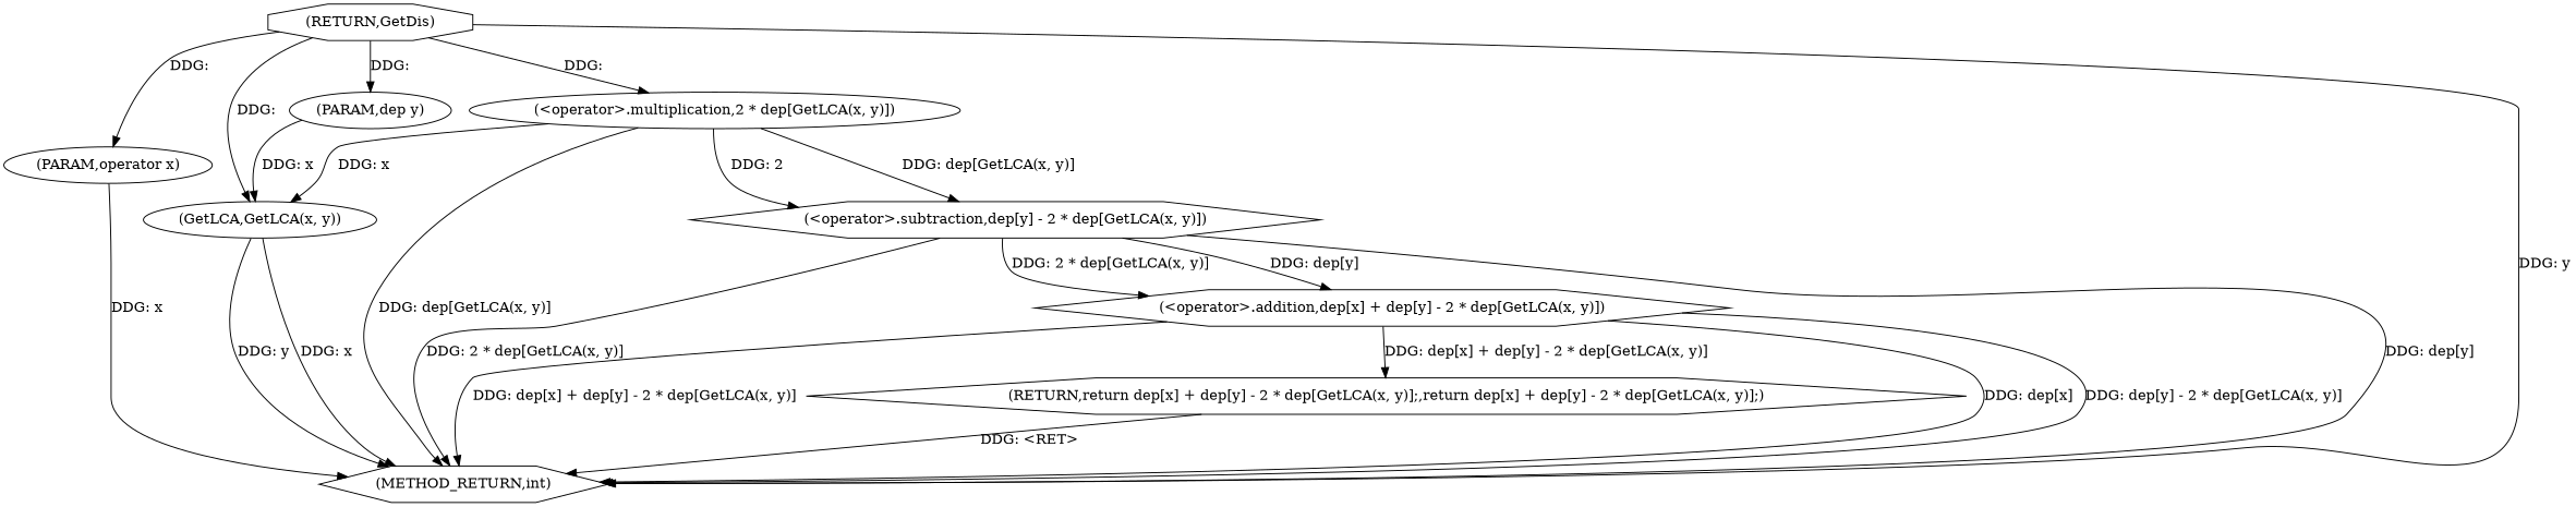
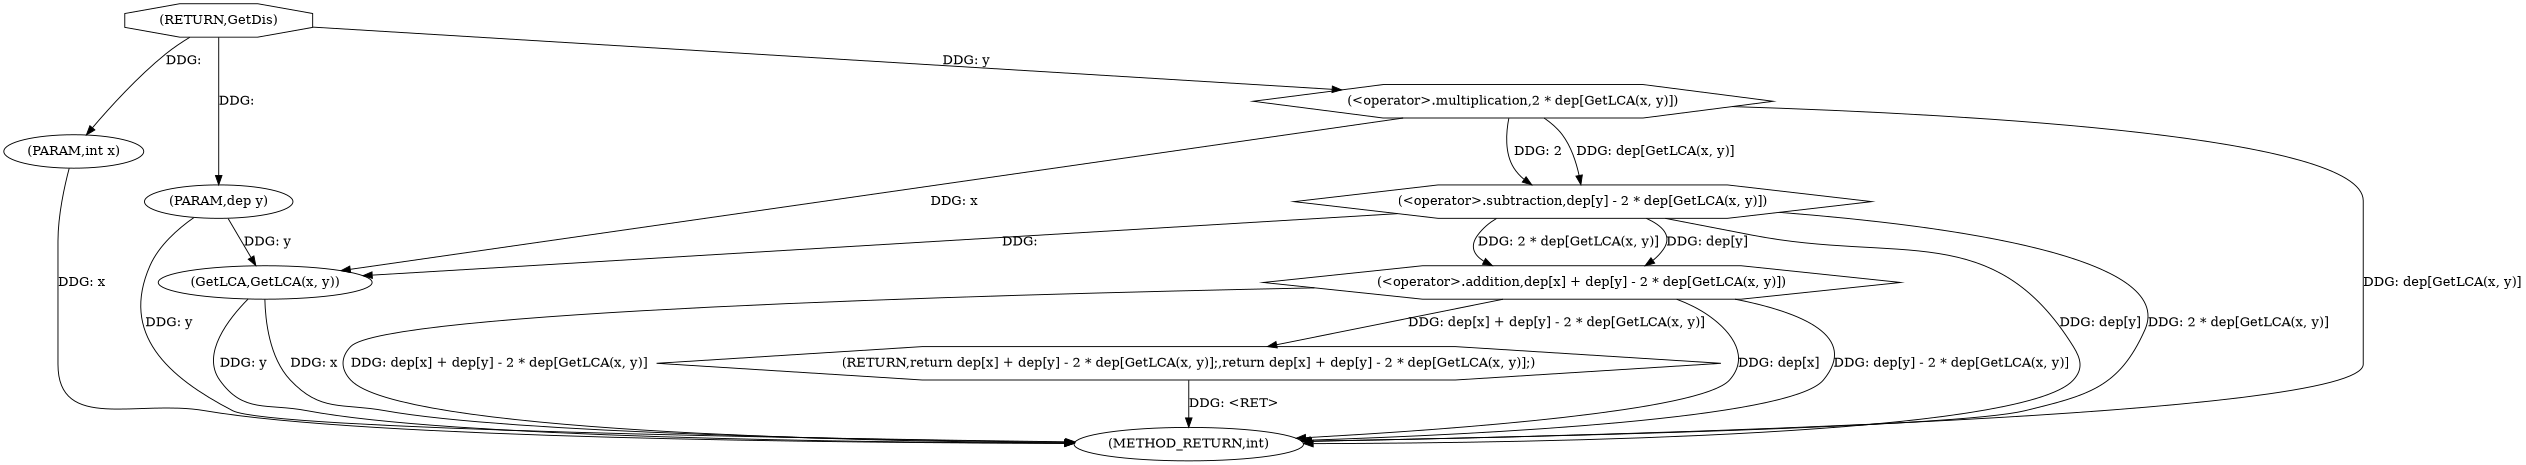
  digraph {
    node [shape=ellipse]
    n1 [label="(RETURN,GetDis)" shape=octagon]
-   n2 [label="(PARAM,operator x)"]
+   n2 [label="(PARAM,int x)"]
    n3 [label="(PARAM,dep y)"]
-   n4 [label="(<operator>.multiplication,2 * dep[GetLCA(x, y)])"]
+   n4 [label="(<operator>.multiplication,2 * dep[GetLCA(x, y)])" shape=hexagon]
    n5 [label="(GetLCA,GetLCA(x, y))"]
-   n6 [label="(METHOD_RETURN,int)" shape=hexagon]
+   n6 [label="(METHOD_RETURN,int)"]
    n7 [label="(<operator>.subtraction,dep[y] - 2 * dep[GetLCA(x, y)])" shape=hexagon]
    n8 [label="(RETURN,return dep[x] + dep[y] - 2 * dep[GetLCA(x, y)];,return dep[x] + dep[y] - 2 * dep[GetLCA(x, y)];)" shape=hexagon]
    n9 [label="(<operator>.addition,dep[x] + dep[y] - 2 * dep[GetLCA(x, y)])" shape=hexagon]
    n1 -> n2 [label="DDG: "]
    n1 -> n3 [label="DDG: "]
-   n1 -> n4 [label="DDG: "]
-   n1 -> n5 [label="DDG: "]
+   n1 -> n4 [label="DDG: y"]
+   n7 -> n5 [label="DDG: "]
    n2 -> n6 [label="DDG: x"]
-   n3 -> n5 [label="DDG: x"]
-   n1 -> n6 [label="DDG: y"]
+   n3 -> n5 [label="DDG: y"]
+   n3 -> n6 [label="DDG: y"]
    n4 -> n5 [label="DDG: x"]
    n4 -> n6 [label="DDG: dep[GetLCA(x, y)]"]
    n4 -> n7 [label="DDG: 2"]
    n4 -> n7 [label="DDG: dep[GetLCA(x, y)]"]
    n5 -> n6 [label="DDG: x"]
    n5 -> n6 [label="DDG: y"]
    n7 -> n6 [label="DDG: dep[y]"]
    n7 -> n6 [label="DDG: 2 * dep[GetLCA(x, y)]"]
    n7 -> n9 [label="DDG: dep[y]"]
    n7 -> n9 [label="DDG: 2 * dep[GetLCA(x, y)]"]
    n8 -> n6 [label="DDG: <RET>"]
    n9 -> n6 [label="DDG: dep[x]"]
    n9 -> n6 [label="DDG: dep[y] - 2 * dep[GetLCA(x, y)]"]
    n9 -> n6 [label="DDG: dep[x] + dep[y] - 2 * dep[GetLCA(x, y)]"]
    n9 -> n8 [label="DDG: dep[x] + dep[y] - 2 * dep[GetLCA(x, y)]"]
  }
